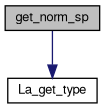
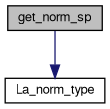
  digraph {
    rankdir=TB
    node [color=black fontname=FreeSans fontsize=10 shape=record style=filled]
    n1 [fillcolor=grey75 fontcolor=black height=0.2 label=get_norm_sp width=0.4]
-   n2 [fillcolor=white height=0.2 label=La_get_type width=0.4]
+   n2 [fillcolor=white height=0.2 label=La_norm_type width=0.4]
    n1 -> n2 [color=midnightblue fontname=FreeSans fontsize=10 labelfontname=FreeSans labelfontsize=10 style=solid]
  }
